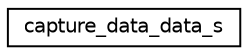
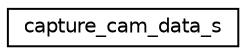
  digraph {
    rankdir=LR
-   n1 [color=black fillcolor=white fontname=Helvetica fontsize=10 height=0.2 label=capture_data_data_s shape=record style=filled width=0.4]
+   n1 [color=black fillcolor=white fontname=Helvetica fontsize=10 height=0.2 label=capture_cam_data_s shape=record style=filled width=0.4]
  }
